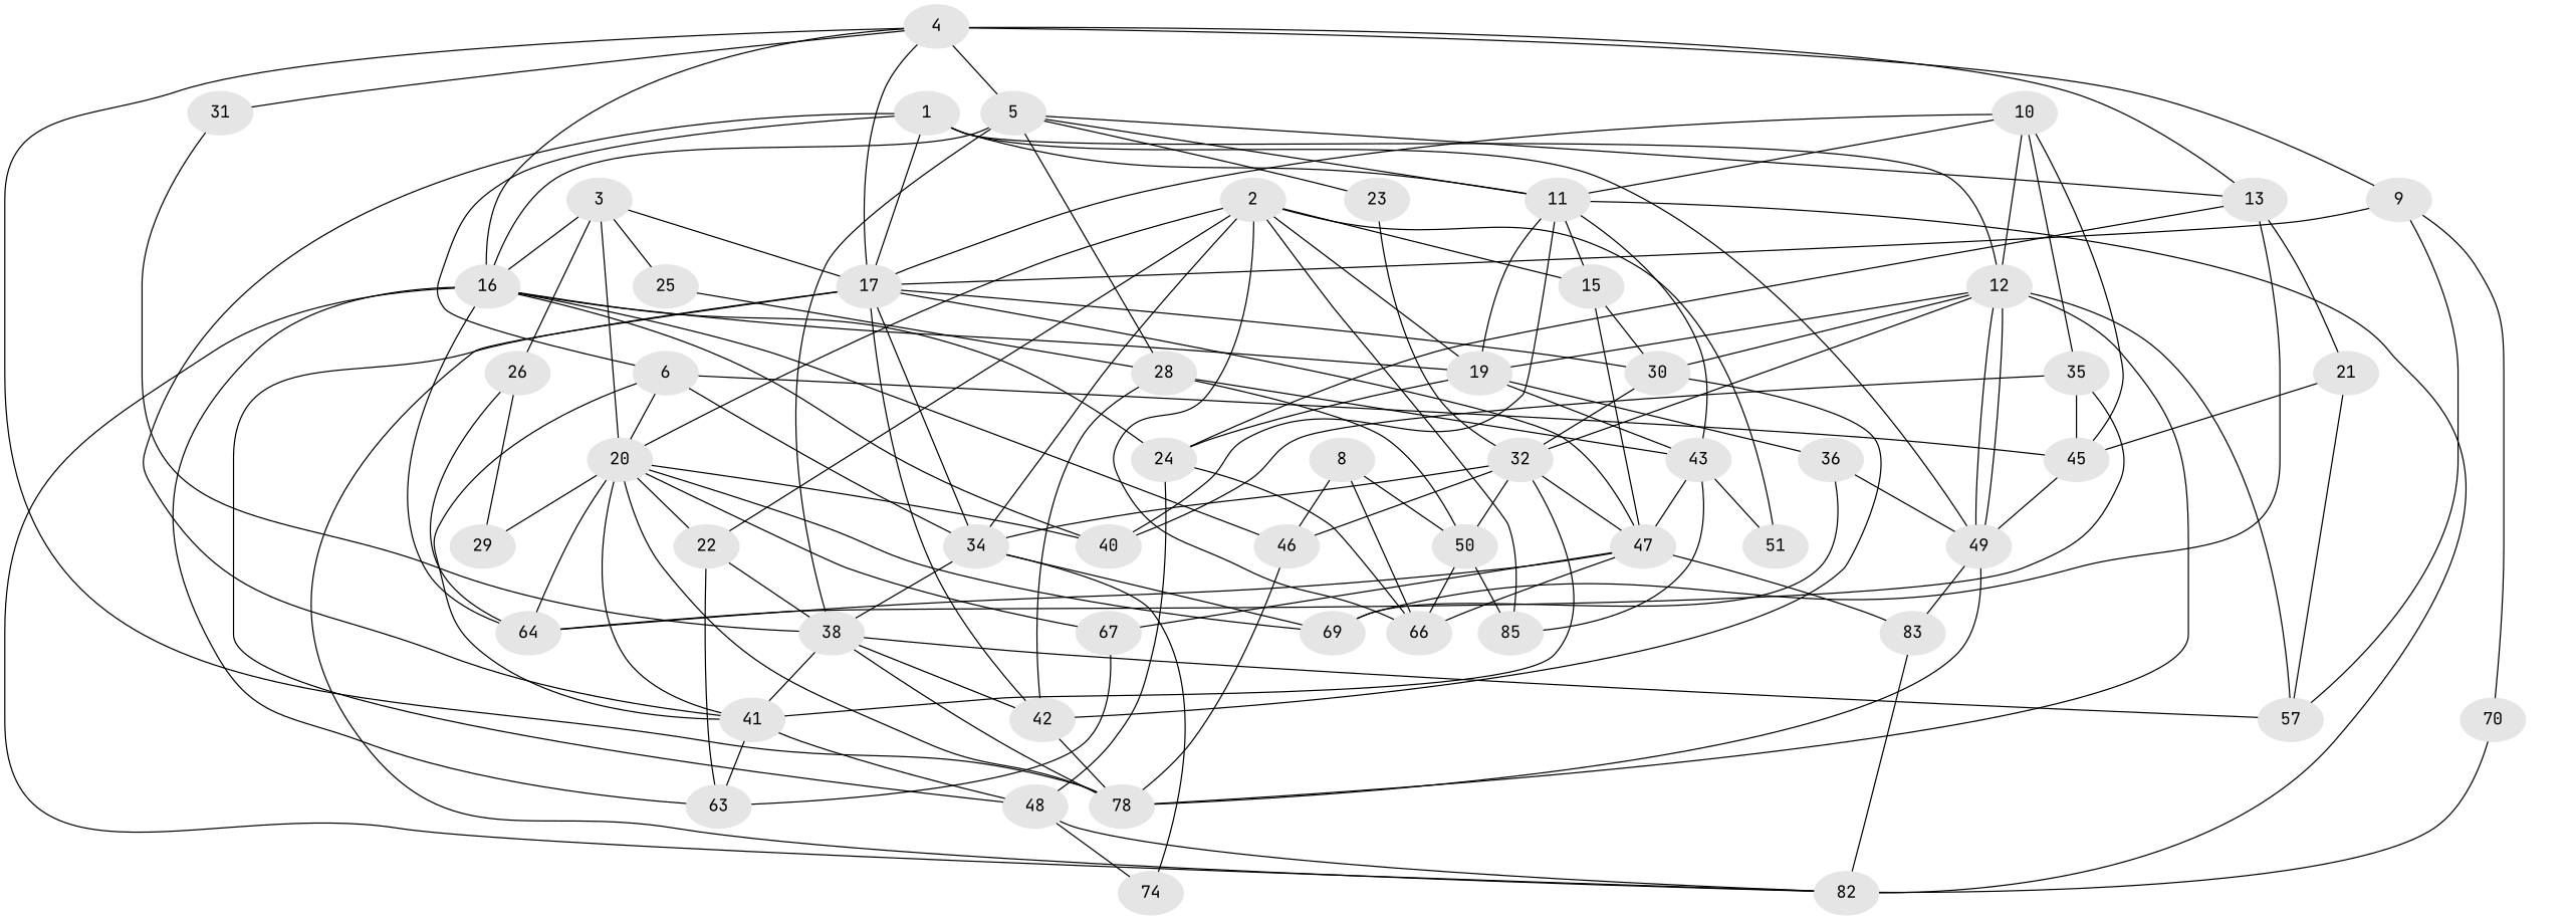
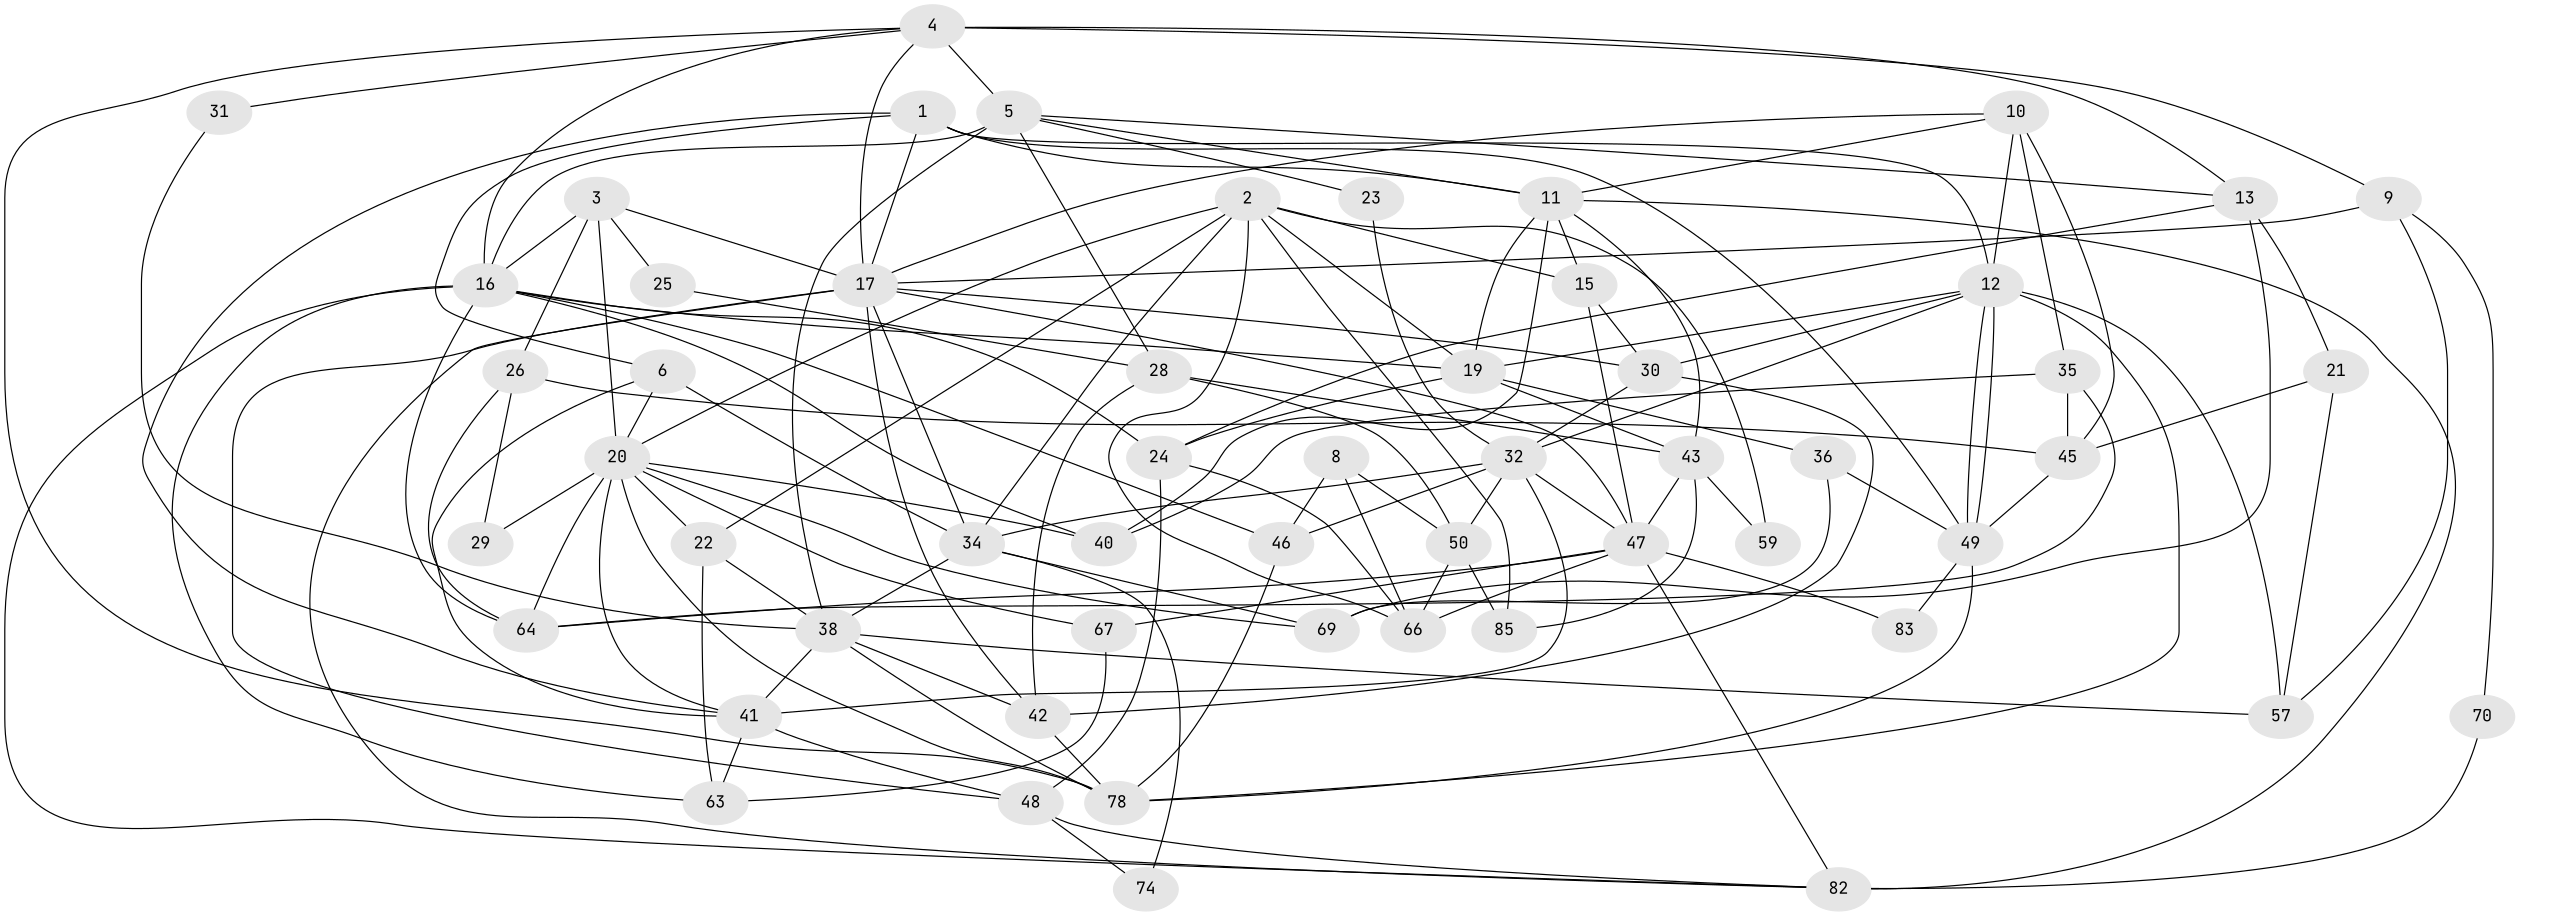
  graph {
    fontname="JetBrains Mono"
    node [color=gray90 fontname="JetBrains Mono" style=filled]
    edge [fontname="JetBrains Mono"]
    1 [super="+81"]
    6 [super="+7"]
    11
    12 [super="+14"]
    17 [super="+89"]
    41 [super="+60"]
    49 [super="+58"]
    20 [super="+27"]
    34 [super="+92"]
    15 [super="+79"]
    19 [super="+44"]
    40 [super="+71"]
    43 [super="+87"]
    82
    78 [super="+91"]
    57
    30 [super="+80"]
    32 [super="+88"]
    47 [super="+53"]
    42 [super="+84"]
    48 [super="+65"]
    63 [super="+67"]
    83
    2 [super="+54"]
    22
-   51
+   51 [label=59]
    66 [super="+72"]
    85
    24
    36
    69 [super="+75"]
    64 [super="+90"]
    29
    n34 [label=67]
    38 [super="+68"]
    74
    3 [super="+18"]
    16 [super="+62"]
    25
    26
    46
    28 [super="+77"]
    45 [super="+59"]
    4 [super="+73"]
    5 [super="+55"]
    9 [super="+33"]
    13 [super="+39"]
    31
    23
    70
    21 [super="+56"]
    50 [super="+52"]
    8 [super="+86"]
    10 [super="+37"]
    35 [super="+76"]
    1 -- 6
    1 -- 11
    1 -- 12
    1 -- 17 [weight=2]
    1 -- 41
    1 -- 49
    6 -- 41
    6 -- 20
    6 -- 34
    11 -- 15
    11 -- 19
    11 -- 40
    11 -- 43
    11 -- 82
    12 -- 49
    12 -- 49
    12 -- 19
    12 -- 78
    12 -- 57
    12 -- 30
    12 -- 32
    17 -- 34
    17 -- 82
    17 -- 30
    17 -- 47
    17 -- 42
    17 -- 48
    41 -- 48
    41 -- 63
    49 -- 78
    49 -- 83
    20 -- 41
    20 -- 40
    20 -- 78
    20 -- 22
    20 -- 69
    20 -- 64
    20 -- 29
    20 -- n34
    34 -- 69
    34 -- 38
    34 -- 74
    15 -- 30
    15 -- 47
    19 -- 43
    19 -- 24
    19 -- 36
    43 -- 47
    43 -- 51
    43 -- 85
    30 -- 32
    30 -- 42
    32 -- 41
    32 -- 34
    32 -- 47
    32 -- 46
    32 -- 50
-   83 -- 82
+   47 -- 82
    47 -- 83
    47 -- 66
    47 -- 64
    47 -- n34
    42 -- 78
    48 -- 82
    48 -- 74
    2 -- 20
    2 -- 34
    2 -- 15
    2 -- 19
    2 -- 22
    2 -- 51
    2 -- 66
    2 -- 85
    22 -- 63
    22 -- 38
    24 -- 48
    24 -- 66
    36 -- 49
    36 -- 69
    n34 -- 63
    38 -- 41
    38 -- 78
    38 -- 57
    38 -- 42
    3 -- 17
    3 -- 20
    3 -- 16
    3 -- 25
    3 -- 26
    16 -- 19
    16 -- 40
    16 -- 82
    16 -- 63
    16 -- 24
    16 -- 64
    16 -- 46
    25 -- 28
    26 -- 64
    26 -- 29
-   6 -- 45
+   26 -- 45
    46 -- 78
    28 -- 43
    28 -- 42
    28 -- 50
    45 -- 49
    4 -- 17
    4 -- 78
    4 -- 16
    4 -- 5
    4 -- 9
    4 -- 13 [weight=2]
    4 -- 31
    5 -- 11
    5 -- 38
    5 -- 16
    5 -- 28
    5 -- 13
    5 -- 23
    9 -- 17
    9 -- 57
    9 -- 70
    13 -- 24
    13 -- 69
    13 -- 21
    31 -- 38
    23 -- 32
    70 -- 82
    21 -- 57
    21 -- 45 [weight=2]
    50 -- 66
    50 -- 85
    8 -- 66
    8 -- 46
    8 -- 50
    10 -- 11
    10 -- 12
    10 -- 17
    10 -- 45
    10 -- 35
    35 -- 40
    35 -- 64
    35 -- 45
  }
